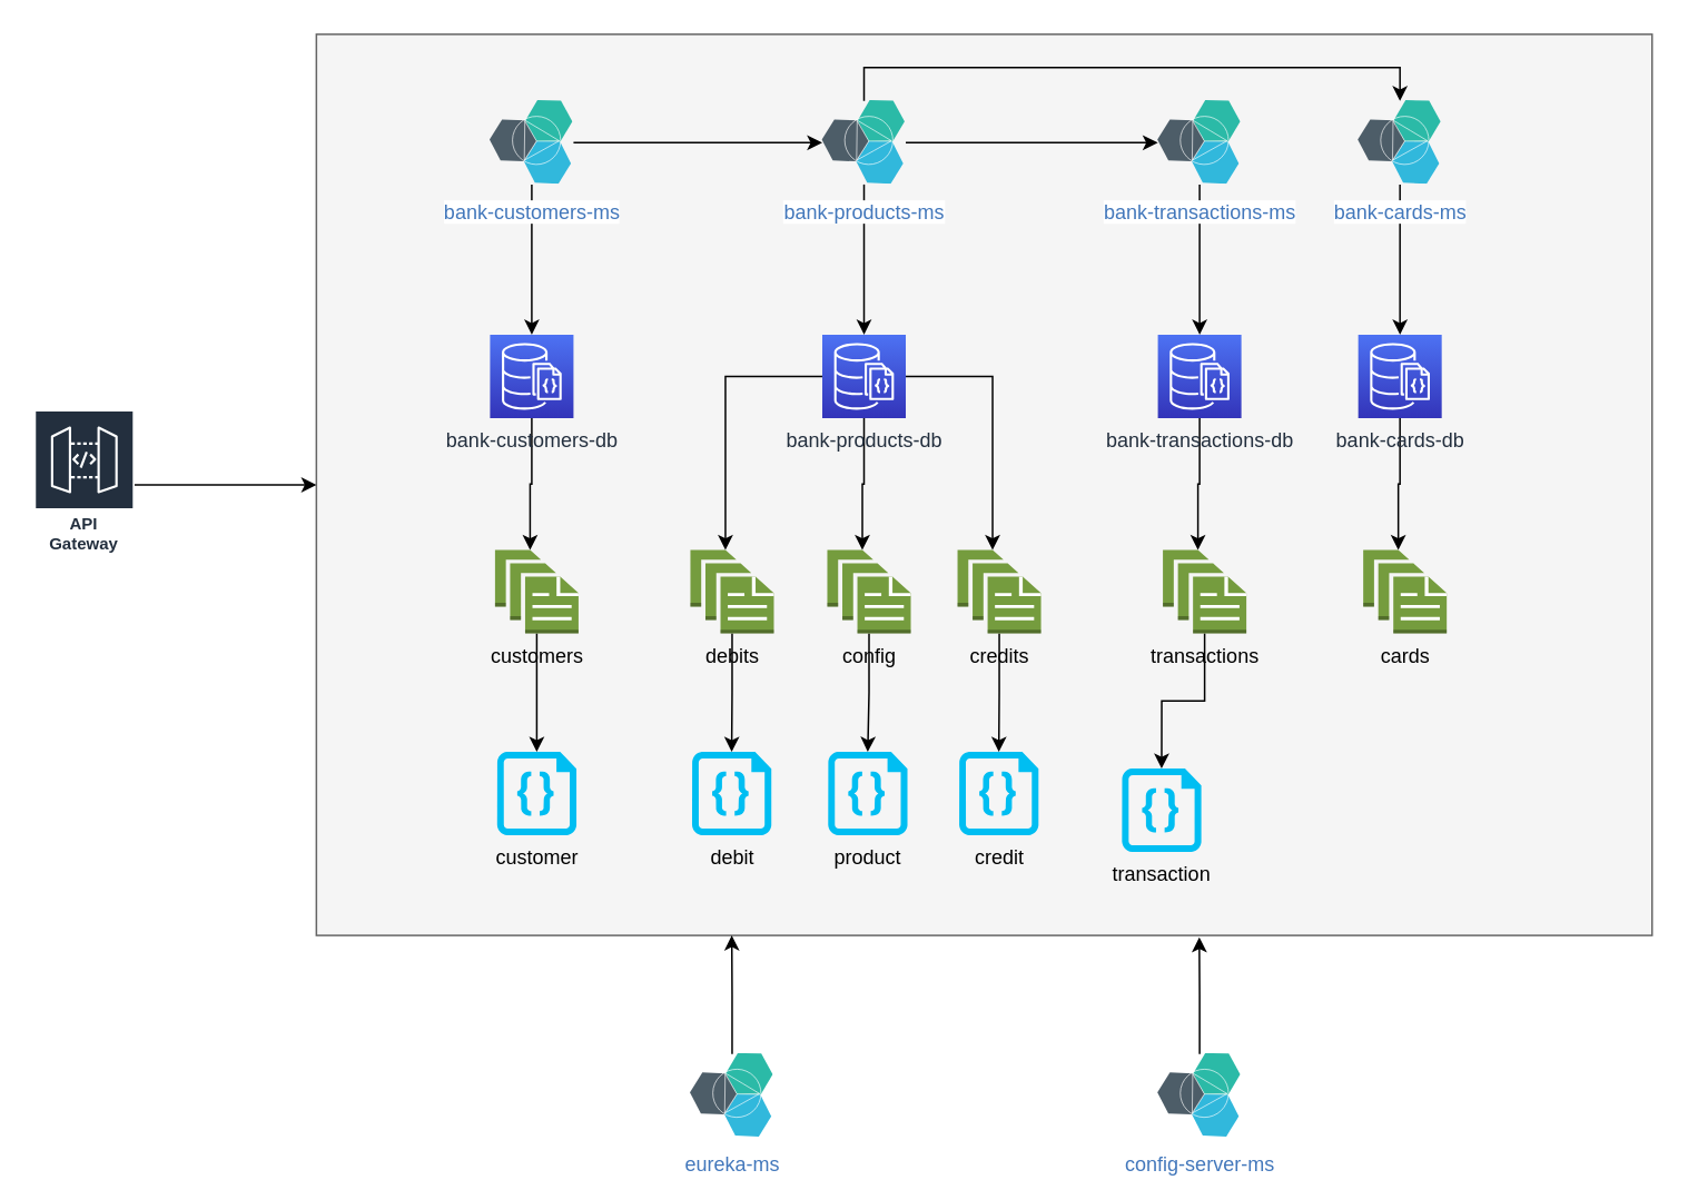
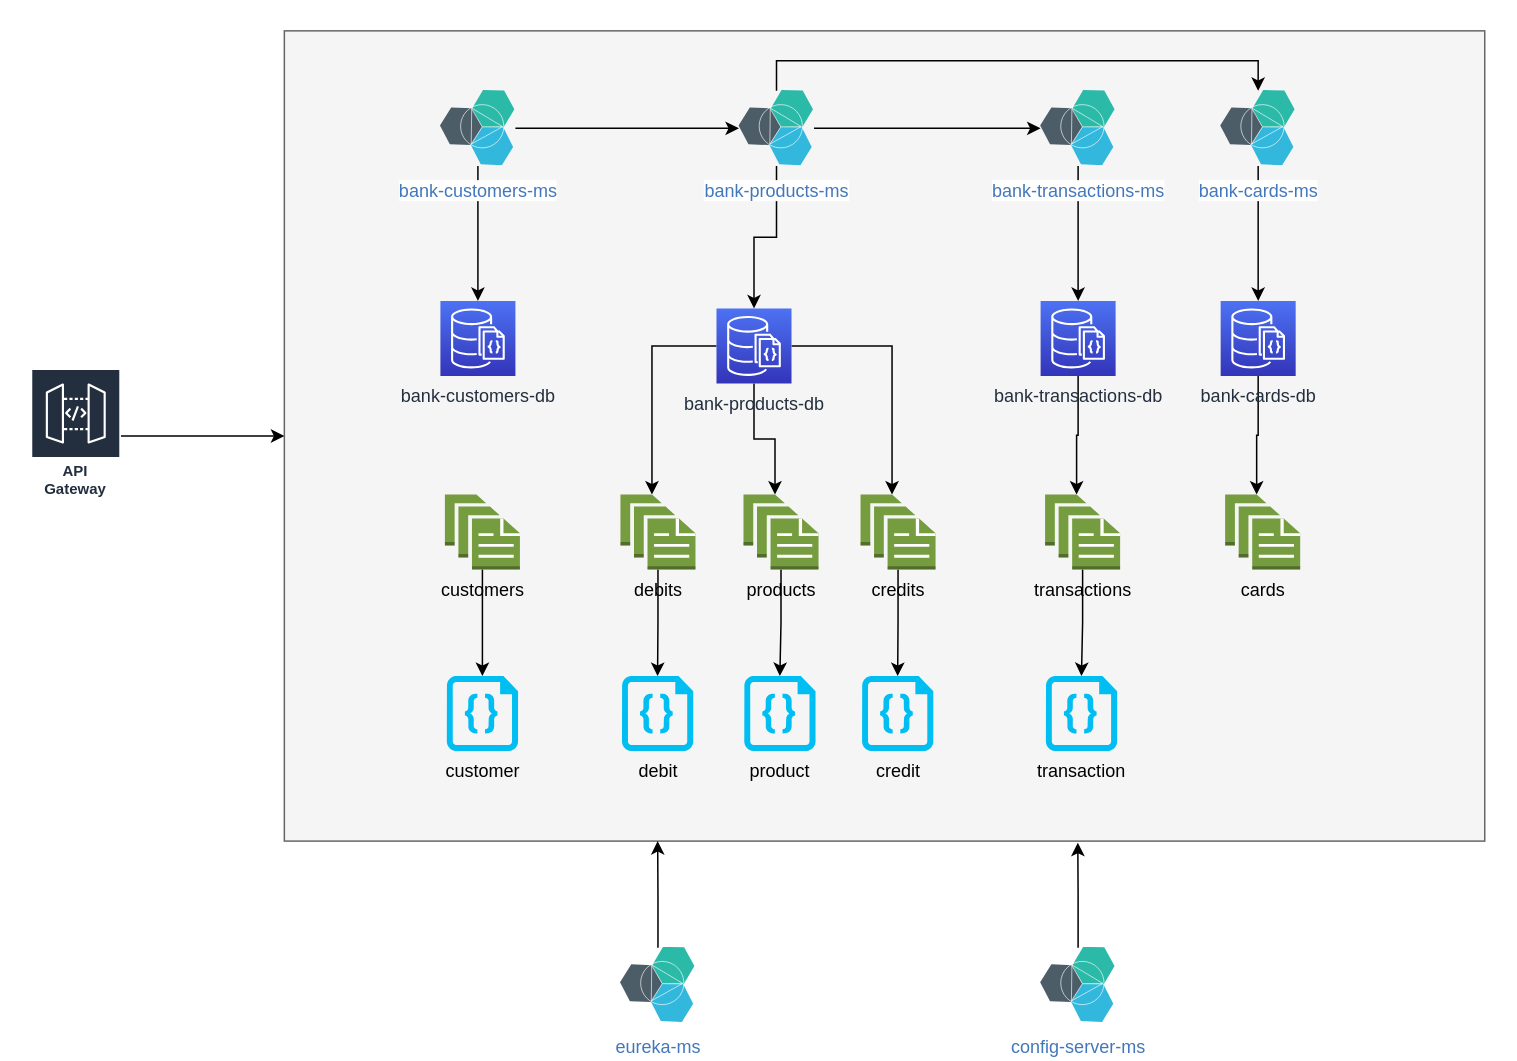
  <mxCell id="0" />
  <mxCell id="1" parent="0" />
  <mxCell id="2" value="" style="rounded=0;whiteSpace=wrap;html=1;fillColor=#f5f5f5;fontColor=#333333;strokeColor=#666666;" vertex="1" parent="1"><mxGeometry x="189" y="20" width="800" height="540" as="geometry" /></mxCell>
  <mxCell id="3" style="edgeStyle=orthogonalEdgeStyle;rounded=0;orthogonalLoop=1;jettySize=auto;html=1;entryX=0.5;entryY=0;entryDx=0;entryDy=0;entryPerimeter=0;" edge="1" parent="1" source="5" target="7"><mxGeometry relative="1" as="geometry" /></mxCell>
  <mxCell id="4" style="edgeStyle=orthogonalEdgeStyle;rounded=0;orthogonalLoop=1;jettySize=auto;html=1;entryX=0;entryY=0.5;entryDx=0;entryDy=0;" edge="1" parent="1" source="5" target="13"><mxGeometry relative="1" as="geometry" /></mxCell>
  <mxCell id="5" value="bank-customers-ms" style="aspect=fixed;perimeter=ellipsePerimeter;html=1;align=center;shadow=0;dashed=0;fontColor=#4277BB;labelBackgroundColor=#ffffff;fontSize=12;spacingTop=3;image;image=img/lib/ibm/miscellaneous/microservices_application.svg;" vertex="1" parent="1"><mxGeometry x="293" y="60" width="50" height="50" as="geometry" /></mxCell>
- <mxCell id="6" style="edgeStyle=orthogonalEdgeStyle;rounded=0;orthogonalLoop=1;jettySize=auto;html=1;entryX=0.42;entryY=0;entryDx=0;entryDy=0;entryPerimeter=0;" edge="1" parent="1" source="7" target="31"><mxGeometry relative="1" as="geometry" /></mxCell>
  <mxCell id="7" value="bank-customers-db" style="sketch=0;points=[[0,0,0],[0.25,0,0],[0.5,0,0],[0.75,0,0],[1,0,0],[0,1,0],[0.25,1,0],[0.5,1,0],[0.75,1,0],[1,1,0],[0,0.25,0],[0,0.5,0],[0,0.75,0],[1,0.25,0],[1,0.5,0],[1,0.75,0]];outlineConnect=0;fontColor=#232F3E;gradientColor=#4D72F3;gradientDirection=north;fillColor=#3334B9;strokeColor=#ffffff;dashed=0;verticalLabelPosition=bottom;verticalAlign=top;align=center;html=1;fontSize=12;fontStyle=0;aspect=fixed;shape=mxgraph.aws4.resourceIcon;resIcon=mxgraph.aws4.documentdb_with_mongodb_compatibility;" vertex="1" parent="1"><mxGeometry x="293" y="200" width="50" height="50" as="geometry" /></mxCell>
  <mxCell id="8" style="edgeStyle=orthogonalEdgeStyle;rounded=0;orthogonalLoop=1;jettySize=auto;html=1;entryX=0;entryY=0.5;entryDx=0;entryDy=0;" edge="1" parent="1" source="9" target="2"><mxGeometry relative="1" as="geometry" /></mxCell>
  <mxCell id="9" value="API Gateway" style="sketch=0;outlineConnect=0;fontColor=#232F3E;gradientColor=none;strokeColor=#ffffff;fillColor=#232F3E;dashed=0;verticalLabelPosition=middle;verticalAlign=bottom;align=center;html=1;whiteSpace=wrap;fontSize=10;fontStyle=1;spacing=3;shape=mxgraph.aws4.productIcon;prIcon=mxgraph.aws4.api_gateway;" vertex="1" parent="1"><mxGeometry x="20" y="245" width="60" height="90" as="geometry" /></mxCell>
  <mxCell id="10" style="edgeStyle=orthogonalEdgeStyle;rounded=0;orthogonalLoop=1;jettySize=auto;html=1;entryX=0.5;entryY=0;entryDx=0;entryDy=0;entryPerimeter=0;" edge="1" parent="1" source="13" target="17"><mxGeometry relative="1" as="geometry" /></mxCell>
  <mxCell id="11" style="edgeStyle=orthogonalEdgeStyle;rounded=0;orthogonalLoop=1;jettySize=auto;html=1;entryX=0;entryY=0.5;entryDx=0;entryDy=0;" edge="1" parent="1" source="13" target="19"><mxGeometry relative="1" as="geometry" /></mxCell>
  <mxCell id="12" style="edgeStyle=orthogonalEdgeStyle;rounded=0;orthogonalLoop=1;jettySize=auto;html=1;entryX=0.5;entryY=0;entryDx=0;entryDy=0;" edge="1" parent="1" source="13" target="23"><mxGeometry relative="1" as="geometry"><Array as="points"><mxPoint x="517" y="40" /><mxPoint x="838" y="40" /></Array></mxGeometry></mxCell>
  <mxCell id="13" value="bank-products-ms" style="aspect=fixed;perimeter=ellipsePerimeter;html=1;align=center;shadow=0;dashed=0;fontColor=#4277BB;labelBackgroundColor=#ffffff;fontSize=12;spacingTop=3;image;image=img/lib/ibm/miscellaneous/microservices_application.svg;" vertex="1" parent="1"><mxGeometry x="492" y="60" width="50" height="50" as="geometry" /></mxCell>
  <mxCell id="14" style="edgeStyle=orthogonalEdgeStyle;rounded=0;orthogonalLoop=1;jettySize=auto;html=1;entryX=0.42;entryY=0;entryDx=0;entryDy=0;entryPerimeter=0;" edge="1" parent="1" source="17" target="35"><mxGeometry relative="1" as="geometry" /></mxCell>
  <mxCell id="15" style="edgeStyle=orthogonalEdgeStyle;rounded=0;orthogonalLoop=1;jettySize=auto;html=1;entryX=0.42;entryY=0;entryDx=0;entryDy=0;entryPerimeter=0;" edge="1" parent="1" source="17" target="37"><mxGeometry relative="1" as="geometry" /></mxCell>
  <mxCell id="16" style="edgeStyle=orthogonalEdgeStyle;rounded=0;orthogonalLoop=1;jettySize=auto;html=1;entryX=0.42;entryY=0;entryDx=0;entryDy=0;entryPerimeter=0;" edge="1" parent="1" source="17" target="33"><mxGeometry relative="1" as="geometry" /></mxCell>
- <mxCell id="17" value="bank-products-db" style="sketch=0;points=[[0,0,0],[0.25,0,0],[0.5,0,0],[0.75,0,0],[1,0,0],[0,1,0],[0.25,1,0],[0.5,1,0],[0.75,1,0],[1,1,0],[0,0.25,0],[0,0.5,0],[0,0.75,0],[1,0.25,0],[1,0.5,0],[1,0.75,0]];outlineConnect=0;fontColor=#232F3E;gradientColor=#4D72F3;gradientDirection=north;fillColor=#3334B9;strokeColor=#ffffff;dashed=0;verticalLabelPosition=bottom;verticalAlign=top;align=center;html=1;fontSize=12;fontStyle=0;aspect=fixed;shape=mxgraph.aws4.resourceIcon;resIcon=mxgraph.aws4.documentdb_with_mongodb_compatibility;" vertex="1" parent="1"><mxGeometry x="492" y="200" width="50" height="50" as="geometry" /></mxCell>
+ <mxCell id="17" value="bank-products-db" style="sketch=0;points=[[0,0,0],[0.25,0,0],[0.5,0,0],[0.75,0,0],[1,0,0],[0,1,0],[0.25,1,0],[0.5,1,0],[0.75,1,0],[1,1,0],[0,0.25,0],[0,0.5,0],[0,0.75,0],[1,0.25,0],[1,0.5,0],[1,0.75,0]];outlineConnect=0;fontColor=#232F3E;gradientColor=#4D72F3;gradientDirection=north;fillColor=#3334B9;strokeColor=#ffffff;dashed=0;verticalLabelPosition=bottom;verticalAlign=top;align=center;html=1;fontSize=12;fontStyle=0;aspect=fixed;shape=mxgraph.aws4.resourceIcon;resIcon=mxgraph.aws4.documentdb_with_mongodb_compatibility;" vertex="1" parent="1"><mxGeometry x="477" y="205" width="50" height="50" as="geometry" /></mxCell>
  <mxCell id="18" style="edgeStyle=orthogonalEdgeStyle;rounded=0;orthogonalLoop=1;jettySize=auto;html=1;entryX=0.5;entryY=0;entryDx=0;entryDy=0;entryPerimeter=0;" edge="1" parent="1" source="19" target="21"><mxGeometry relative="1" as="geometry" /></mxCell>
  <mxCell id="19" value="bank-transactions-ms" style="aspect=fixed;perimeter=ellipsePerimeter;html=1;align=center;shadow=0;dashed=0;fontColor=#4277BB;labelBackgroundColor=#ffffff;fontSize=12;spacingTop=3;image;image=img/lib/ibm/miscellaneous/microservices_application.svg;" vertex="1" parent="1"><mxGeometry x="693" y="60" width="50" height="50" as="geometry" /></mxCell>
  <mxCell id="20" style="edgeStyle=orthogonalEdgeStyle;rounded=0;orthogonalLoop=1;jettySize=auto;html=1;entryX=0.42;entryY=0;entryDx=0;entryDy=0;entryPerimeter=0;" edge="1" parent="1" source="21" target="39"><mxGeometry relative="1" as="geometry" /></mxCell>
  <mxCell id="21" value="bank-transactions-db" style="sketch=0;points=[[0,0,0],[0.25,0,0],[0.5,0,0],[0.75,0,0],[1,0,0],[0,1,0],[0.25,1,0],[0.5,1,0],[0.75,1,0],[1,1,0],[0,0.25,0],[0,0.5,0],[0,0.75,0],[1,0.25,0],[1,0.5,0],[1,0.75,0]];outlineConnect=0;fontColor=#232F3E;gradientColor=#4D72F3;gradientDirection=north;fillColor=#3334B9;strokeColor=#ffffff;dashed=0;verticalLabelPosition=bottom;verticalAlign=top;align=center;html=1;fontSize=12;fontStyle=0;aspect=fixed;shape=mxgraph.aws4.resourceIcon;resIcon=mxgraph.aws4.documentdb_with_mongodb_compatibility;" vertex="1" parent="1"><mxGeometry x="693" y="200" width="50" height="50" as="geometry" /></mxCell>
  <mxCell id="22" style="edgeStyle=orthogonalEdgeStyle;rounded=0;orthogonalLoop=1;jettySize=auto;html=1;entryX=0.5;entryY=0;entryDx=0;entryDy=0;entryPerimeter=0;" edge="1" parent="1" source="23" target="25"><mxGeometry relative="1" as="geometry" /></mxCell>
  <mxCell id="23" value="bank-cards-ms" style="aspect=fixed;perimeter=ellipsePerimeter;html=1;align=center;shadow=0;dashed=0;fontColor=#4277BB;labelBackgroundColor=#ffffff;fontSize=12;spacingTop=3;image;image=img/lib/ibm/miscellaneous/microservices_application.svg;" vertex="1" parent="1"><mxGeometry x="813" y="60" width="50" height="50" as="geometry" /></mxCell>
  <mxCell id="24" style="edgeStyle=orthogonalEdgeStyle;rounded=0;orthogonalLoop=1;jettySize=auto;html=1;entryX=0.42;entryY=0;entryDx=0;entryDy=0;entryPerimeter=0;" edge="1" parent="1" source="25" target="40"><mxGeometry relative="1" as="geometry" /></mxCell>
  <mxCell id="25" value="bank-cards-db" style="sketch=0;points=[[0,0,0],[0.25,0,0],[0.5,0,0],[0.75,0,0],[1,0,0],[0,1,0],[0.25,1,0],[0.5,1,0],[0.75,1,0],[1,1,0],[0,0.25,0],[0,0.5,0],[0,0.75,0],[1,0.25,0],[1,0.5,0],[1,0.75,0]];outlineConnect=0;fontColor=#232F3E;gradientColor=#4D72F3;gradientDirection=north;fillColor=#3334B9;strokeColor=#ffffff;dashed=0;verticalLabelPosition=bottom;verticalAlign=top;align=center;html=1;fontSize=12;fontStyle=0;aspect=fixed;shape=mxgraph.aws4.resourceIcon;resIcon=mxgraph.aws4.documentdb_with_mongodb_compatibility;" vertex="1" parent="1"><mxGeometry x="813" y="200" width="50" height="50" as="geometry" /></mxCell>
  <mxCell id="26" style="edgeStyle=orthogonalEdgeStyle;rounded=0;orthogonalLoop=1;jettySize=auto;html=1;entryX=0.311;entryY=1;entryDx=0;entryDy=0;entryPerimeter=0;" edge="1" parent="1" source="27" target="2"><mxGeometry relative="1" as="geometry" /></mxCell>
  <mxCell id="27" value="eureka-ms" style="aspect=fixed;perimeter=ellipsePerimeter;html=1;align=center;shadow=0;dashed=0;fontColor=#4277BB;labelBackgroundColor=#ffffff;fontSize=12;spacingTop=3;image;image=img/lib/ibm/miscellaneous/microservices_application.svg;" vertex="1" parent="1"><mxGeometry x="413" y="631" width="50" height="50" as="geometry" /></mxCell>
  <mxCell id="28" style="edgeStyle=orthogonalEdgeStyle;rounded=0;orthogonalLoop=1;jettySize=auto;html=1;entryX=0.661;entryY=1.002;entryDx=0;entryDy=0;entryPerimeter=0;" edge="1" parent="1" source="29" target="2"><mxGeometry relative="1" as="geometry" /></mxCell>
  <mxCell id="29" value="config-server-ms" style="aspect=fixed;perimeter=ellipsePerimeter;html=1;align=center;shadow=0;dashed=0;fontColor=#4277BB;labelBackgroundColor=#ffffff;fontSize=12;spacingTop=3;image;image=img/lib/ibm/miscellaneous/microservices_application.svg;" vertex="1" parent="1"><mxGeometry x="693" y="631" width="50" height="50" as="geometry" /></mxCell>
  <mxCell id="30" style="edgeStyle=orthogonalEdgeStyle;rounded=0;orthogonalLoop=1;jettySize=auto;html=1;entryX=0.5;entryY=0;entryDx=0;entryDy=0;entryPerimeter=0;" edge="1" parent="1" source="31" target="41"><mxGeometry relative="1" as="geometry" /></mxCell>
  <mxCell id="31" value="customers" style="outlineConnect=0;dashed=0;verticalLabelPosition=bottom;verticalAlign=top;align=center;html=1;shape=mxgraph.aws3.documents;fillColor=#759C3E;gradientColor=none;" vertex="1" parent="1"><mxGeometry x="296" y="329" width="50" height="50" as="geometry" /></mxCell>
  <mxCell id="32" style="edgeStyle=orthogonalEdgeStyle;rounded=0;orthogonalLoop=1;jettySize=auto;html=1;entryX=0.5;entryY=0;entryDx=0;entryDy=0;entryPerimeter=0;" edge="1" parent="1" source="33" target="42"><mxGeometry relative="1" as="geometry" /></mxCell>
  <mxCell id="33" value="debits" style="outlineConnect=0;dashed=0;verticalLabelPosition=bottom;verticalAlign=top;align=center;html=1;shape=mxgraph.aws3.documents;fillColor=#759C3E;gradientColor=none;" vertex="1" parent="1"><mxGeometry x="413" y="329" width="50" height="50" as="geometry" /></mxCell>
  <mxCell id="34" style="edgeStyle=orthogonalEdgeStyle;rounded=0;orthogonalLoop=1;jettySize=auto;html=1;entryX=0.5;entryY=0;entryDx=0;entryDy=0;entryPerimeter=0;" edge="1" parent="1" source="35" target="43"><mxGeometry relative="1" as="geometry" /></mxCell>
- <mxCell id="35" value="config" style="outlineConnect=0;dashed=0;verticalLabelPosition=bottom;verticalAlign=top;align=center;html=1;shape=mxgraph.aws3.documents;fillColor=#759C3E;gradientColor=none;" vertex="1" parent="1"><mxGeometry x="495" y="329" width="50" height="50" as="geometry" /></mxCell>
+ <mxCell id="35" value="products" style="outlineConnect=0;dashed=0;verticalLabelPosition=bottom;verticalAlign=top;align=center;html=1;shape=mxgraph.aws3.documents;fillColor=#759C3E;gradientColor=none;" vertex="1" parent="1"><mxGeometry x="495" y="329" width="50" height="50" as="geometry" /></mxCell>
  <mxCell id="36" style="edgeStyle=orthogonalEdgeStyle;rounded=0;orthogonalLoop=1;jettySize=auto;html=1;entryX=0.5;entryY=0;entryDx=0;entryDy=0;entryPerimeter=0;" edge="1" parent="1" source="37" target="44"><mxGeometry relative="1" as="geometry" /></mxCell>
  <mxCell id="37" value="credits" style="outlineConnect=0;dashed=0;verticalLabelPosition=bottom;verticalAlign=top;align=center;html=1;shape=mxgraph.aws3.documents;fillColor=#759C3E;gradientColor=none;" vertex="1" parent="1"><mxGeometry x="573" y="329" width="50" height="50" as="geometry" /></mxCell>
  <mxCell id="38" style="edgeStyle=orthogonalEdgeStyle;rounded=0;orthogonalLoop=1;jettySize=auto;html=1;entryX=0.5;entryY=0;entryDx=0;entryDy=0;entryPerimeter=0;" edge="1" parent="1" source="39" target="45"><mxGeometry relative="1" as="geometry" /></mxCell>
  <mxCell id="39" value="transactions" style="outlineConnect=0;dashed=0;verticalLabelPosition=bottom;verticalAlign=top;align=center;html=1;shape=mxgraph.aws3.documents;fillColor=#759C3E;gradientColor=none;" vertex="1" parent="1"><mxGeometry x="696" y="329" width="50" height="50" as="geometry" /></mxCell>
  <mxCell id="40" value="cards" style="outlineConnect=0;dashed=0;verticalLabelPosition=bottom;verticalAlign=top;align=center;html=1;shape=mxgraph.aws3.documents;fillColor=#759C3E;gradientColor=none;" vertex="1" parent="1"><mxGeometry x="816" y="329" width="50" height="50" as="geometry" /></mxCell>
  <mxCell id="41" value="customer" style="verticalLabelPosition=bottom;html=1;verticalAlign=top;align=center;strokeColor=none;fillColor=#00BEF2;shape=mxgraph.azure.code_file;pointerEvents=1;" vertex="1" parent="1"><mxGeometry x="297.25" y="450" width="47.5" height="50" as="geometry" /></mxCell>
  <mxCell id="42" value="debit" style="verticalLabelPosition=bottom;html=1;verticalAlign=top;align=center;strokeColor=none;fillColor=#00BEF2;shape=mxgraph.azure.code_file;pointerEvents=1;" vertex="1" parent="1"><mxGeometry x="414" y="450" width="47.5" height="50" as="geometry" /></mxCell>
  <mxCell id="43" value="product" style="verticalLabelPosition=bottom;html=1;verticalAlign=top;align=center;strokeColor=none;fillColor=#00BEF2;shape=mxgraph.azure.code_file;pointerEvents=1;" vertex="1" parent="1"><mxGeometry x="495.5" y="450" width="47.5" height="50" as="geometry" /></mxCell>
  <mxCell id="44" value="credit" style="verticalLabelPosition=bottom;html=1;verticalAlign=top;align=center;strokeColor=none;fillColor=#00BEF2;shape=mxgraph.azure.code_file;pointerEvents=1;" vertex="1" parent="1"><mxGeometry x="574" y="450" width="47.5" height="50" as="geometry" /></mxCell>
- <mxCell id="45" value="transaction" style="verticalLabelPosition=bottom;html=1;verticalAlign=top;align=center;strokeColor=none;fillColor=#00BEF2;shape=mxgraph.azure.code_file;pointerEvents=1;" vertex="1" parent="1"><mxGeometry x="671.5" y="460" width="47.5" height="50" as="geometry" /></mxCell>
+ <mxCell id="45" value="transaction" style="verticalLabelPosition=bottom;html=1;verticalAlign=top;align=center;strokeColor=none;fillColor=#00BEF2;shape=mxgraph.azure.code_file;pointerEvents=1;" vertex="1" parent="1"><mxGeometry x="696.5" y="450" width="47.5" height="50" as="geometry" /></mxCell>
